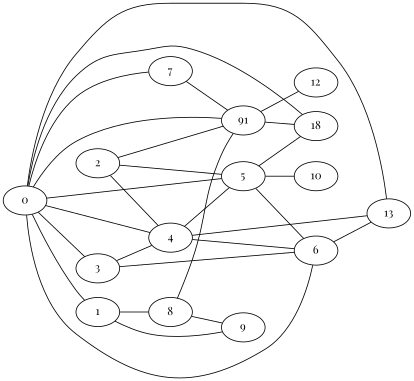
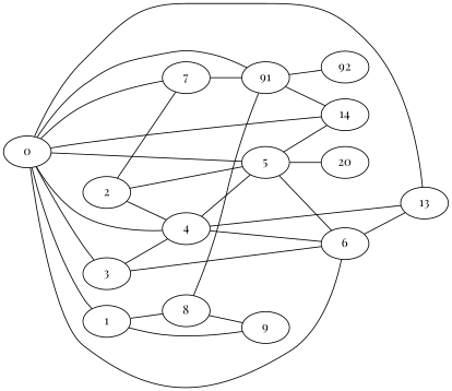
  digraph {
    fontname="Playfair Display"
    rankdir=LR
    node [fontname="Playfair Display"]
    edge [arrowhead=both fontname="Playfair Display"]
    0
    1
    3
    4
    5
    6
    7
    n8 [label=91]
    13
-   14 [label=18]
+   14
    8
    9
-   10
-   12
+   10 [label=20]
+   12 [label=92]
    2
    0 -> 1
    0 -> 3
    0 -> 4
    0 -> 5
    0 -> 6
    0 -> 7
    0 -> n8
    0 -> 13
    0 -> 14
    1 -> 8
    1 -> 9
    3 -> 4
    3 -> 6
    4 -> 5
-   6 -> 4
+   4 -> 6
    4 -> 13
    5 -> 6
    5 -> 14
    5 -> 10
    6 -> 13
    7 -> n8
    n8 -> 14
    n8 -> 12
    8 -> n8
    8 -> 9
    2 -> 4
    2 -> 5
-   2 -> n8
+   2 -> 7
  }
